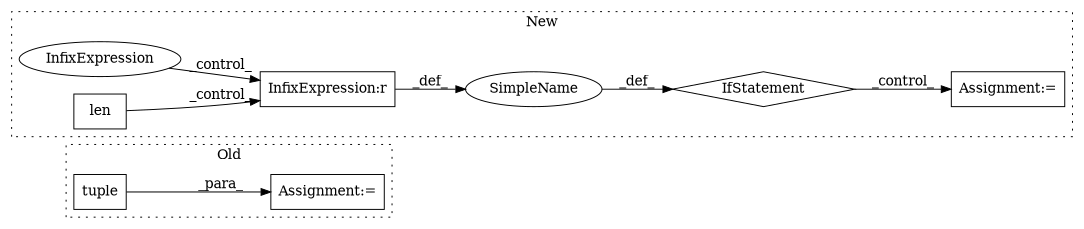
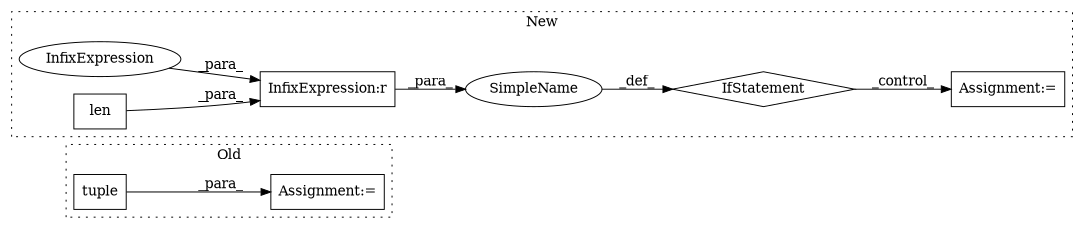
  digraph {
    rankdir=LR
    node [a=32 l=1 shape=box]
    n1 [l="6,1" label=tuple s="38456,38469"]
    n2 [a=7 label="Assignment:=" s=38455]
    n3 [a=25 l="4,2" label=IfStatement s="25323,25344" shape=diamond]
    n4 [a=7 label="Assignment:=" s=25492]
    n5 [a=42 label=SimpleName shape=ellipse l=""]
    n6 [a=27 l=4 label="InfixExpression:r" s=25339]
    n7 [a=34 label=InfixExpression s=25343 shape=ellipse]
    n8 [l="4,1" label=len s="25327,25338"]
    subgraph cluster_1 {
      label=Old
      style=dotted
      n1
      n2
    }
    subgraph cluster_2 {
      label=New
      style=dotted
      n3
      n4
      n5
      n6
      n7
      n8
    }
    n1 -> n2 [label=_para_]
    n3 -> n4 [label=_control_]
    n5 -> n3 [label=_def_]
-   n6 -> n5 [label=_def_]
-   n7 -> n6 [label=_control_]
-   n8 -> n6 [label=_control_]
+   n6 -> n5 [label=_para_]
+   n7 -> n6 [label=_para_]
+   n8 -> n6 [label=_para_]
  }
